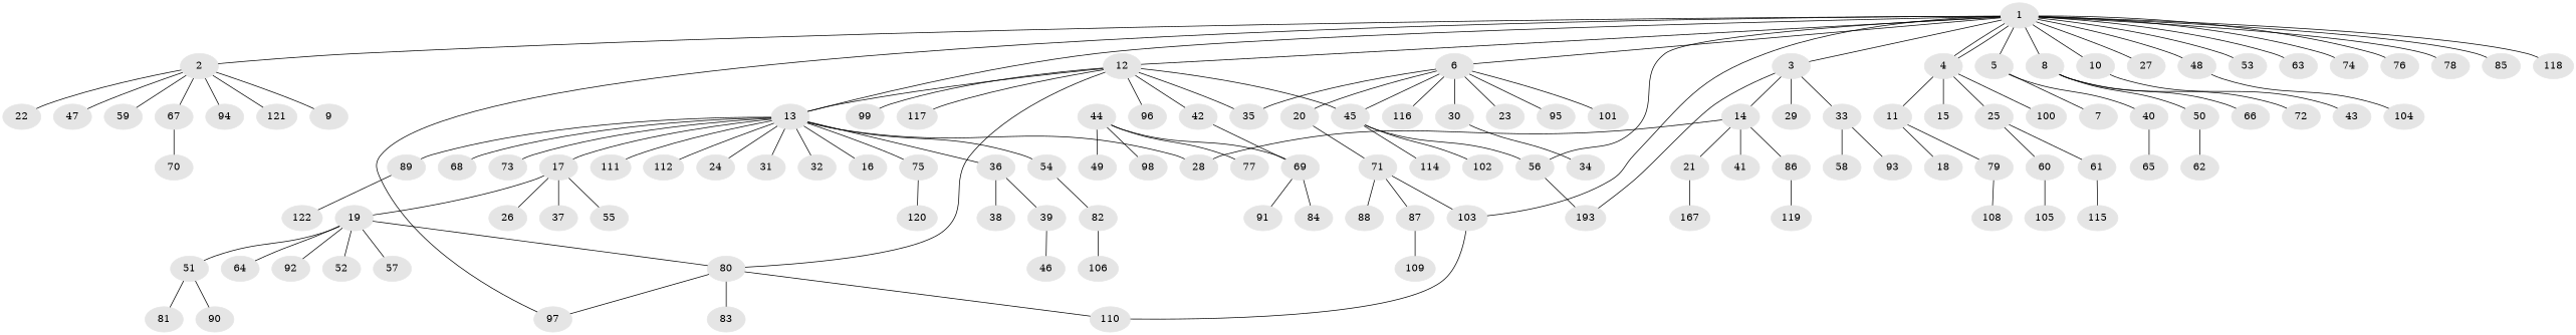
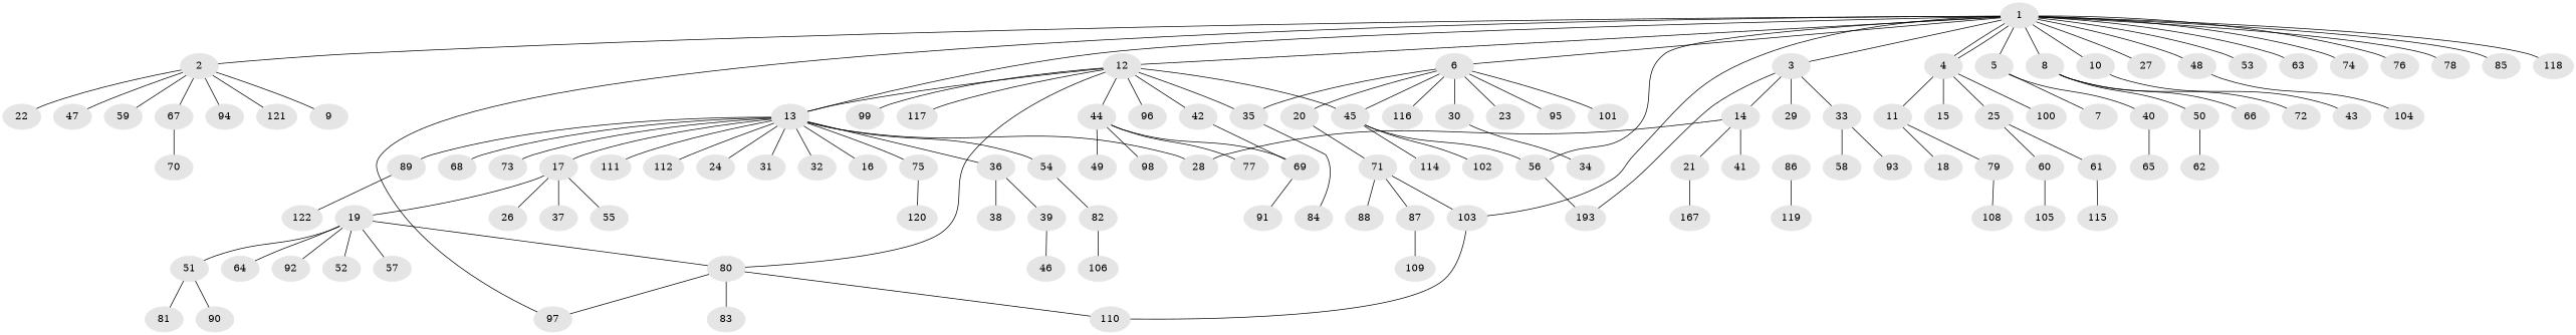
  graph {
    node [color=gray90 style=filled]
    1
    2
    3
    4
    5
    6
    8
    10
    12
    13
    27
    48
    53
    56
    63
    74
    76
    78
    85
    97
    103
    118
    9
    22
    47
    59
    67
    94
    121
    14
    29
    33
    n33 [label=193]
    11
    15
    25
    100
    7
    40
    20
    23
    30
    35
    45
    95
    101
    116
    50
    66
    72
    43
    42
    44
    80
    96
    99
    117
    16
    17
    24
    28
    31
    32
    36
    54
    68
    73
    75
    89
    111
    112
    104
    110
    70
    21
    41
    86
    58
    93
    18
    79
    60
    61
    65
    71
    34
    84
    102
    114
    62
    108
    69
    49
    77
    98
    83
    19
    26
    37
    55
    38
    39
    82
    120
    122
    n106 [label=167]
    119
    51
    52
    57
    64
    92
    81
    90
    87
    88
    105
    115
    46
    91
    106
    109
    1 -- 2
    1 -- 3
    1 -- 4
    1 -- 4
    1 -- 5
    1 -- 6
    1 -- 8
    1 -- 10
    1 -- 12
    1 -- 13
    1 -- 27
    1 -- 48
    1 -- 53
    1 -- 56
    1 -- 63
    1 -- 74
    1 -- 76
    1 -- 78
    1 -- 85
    1 -- 97
    1 -- 103
    1 -- 118
    2 -- 9
    2 -- 22
    2 -- 47
    2 -- 59
    2 -- 67
    2 -- 94
    2 -- 121
    3 -- 14
    3 -- 29
    3 -- 33
    3 -- n33
    4 -- 11
    4 -- 15
    4 -- 25
    4 -- 100
    5 -- 7
    5 -- 40
    6 -- 20
    6 -- 23
    6 -- 30
    6 -- 35
    6 -- 45
    6 -- 95
    6 -- 101
    6 -- 116
    8 -- 50
    8 -- 66
    8 -- 72
    10 -- 43
    12 -- 13
    12 -- 35
    12 -- 45
    12 -- 42
+   12 -- 44
    12 -- 80
    12 -- 96
    12 -- 99
    12 -- 117
    13 -- 16
    13 -- 17
    13 -- 24
    13 -- 28
    13 -- 31
    13 -- 32
    13 -- 36
    13 -- 54
    13 -- 68
    13 -- 73
    13 -- 75
    13 -- 89
    13 -- 111
    13 -- 112
    48 -- 104
    56 -- n33
    103 -- 110
    67 -- 70
    14 -- 28
    14 -- 21
    14 -- 41
-   14 -- 86
    33 -- 58
    33 -- 93
    11 -- 18
    11 -- 79
    25 -- 60
    25 -- 61
    40 -- 65
    20 -- 71
    30 -- 34
-   69 -- 84
+   35 -- 84
    45 -- 56
    45 -- 102
    45 -- 114
    50 -- 62
    42 -- 69
    44 -- 69
    44 -- 49
    44 -- 77
    44 -- 98
    80 -- 97
    80 -- 110
    80 -- 83
    17 -- 19
    17 -- 26
    17 -- 37
    17 -- 55
    36 -- 38
    36 -- 39
    54 -- 82
    75 -- 120
    89 -- 122
    21 -- n106
    86 -- 119
    79 -- 108
    60 -- 105
    61 -- 115
    71 -- 103
    71 -- 87
    71 -- 88
    69 -- 91
    19 -- 80
    19 -- 51
    19 -- 52
    19 -- 57
    19 -- 64
    19 -- 92
    39 -- 46
    82 -- 106
    51 -- 81
    51 -- 90
    87 -- 109
  }
